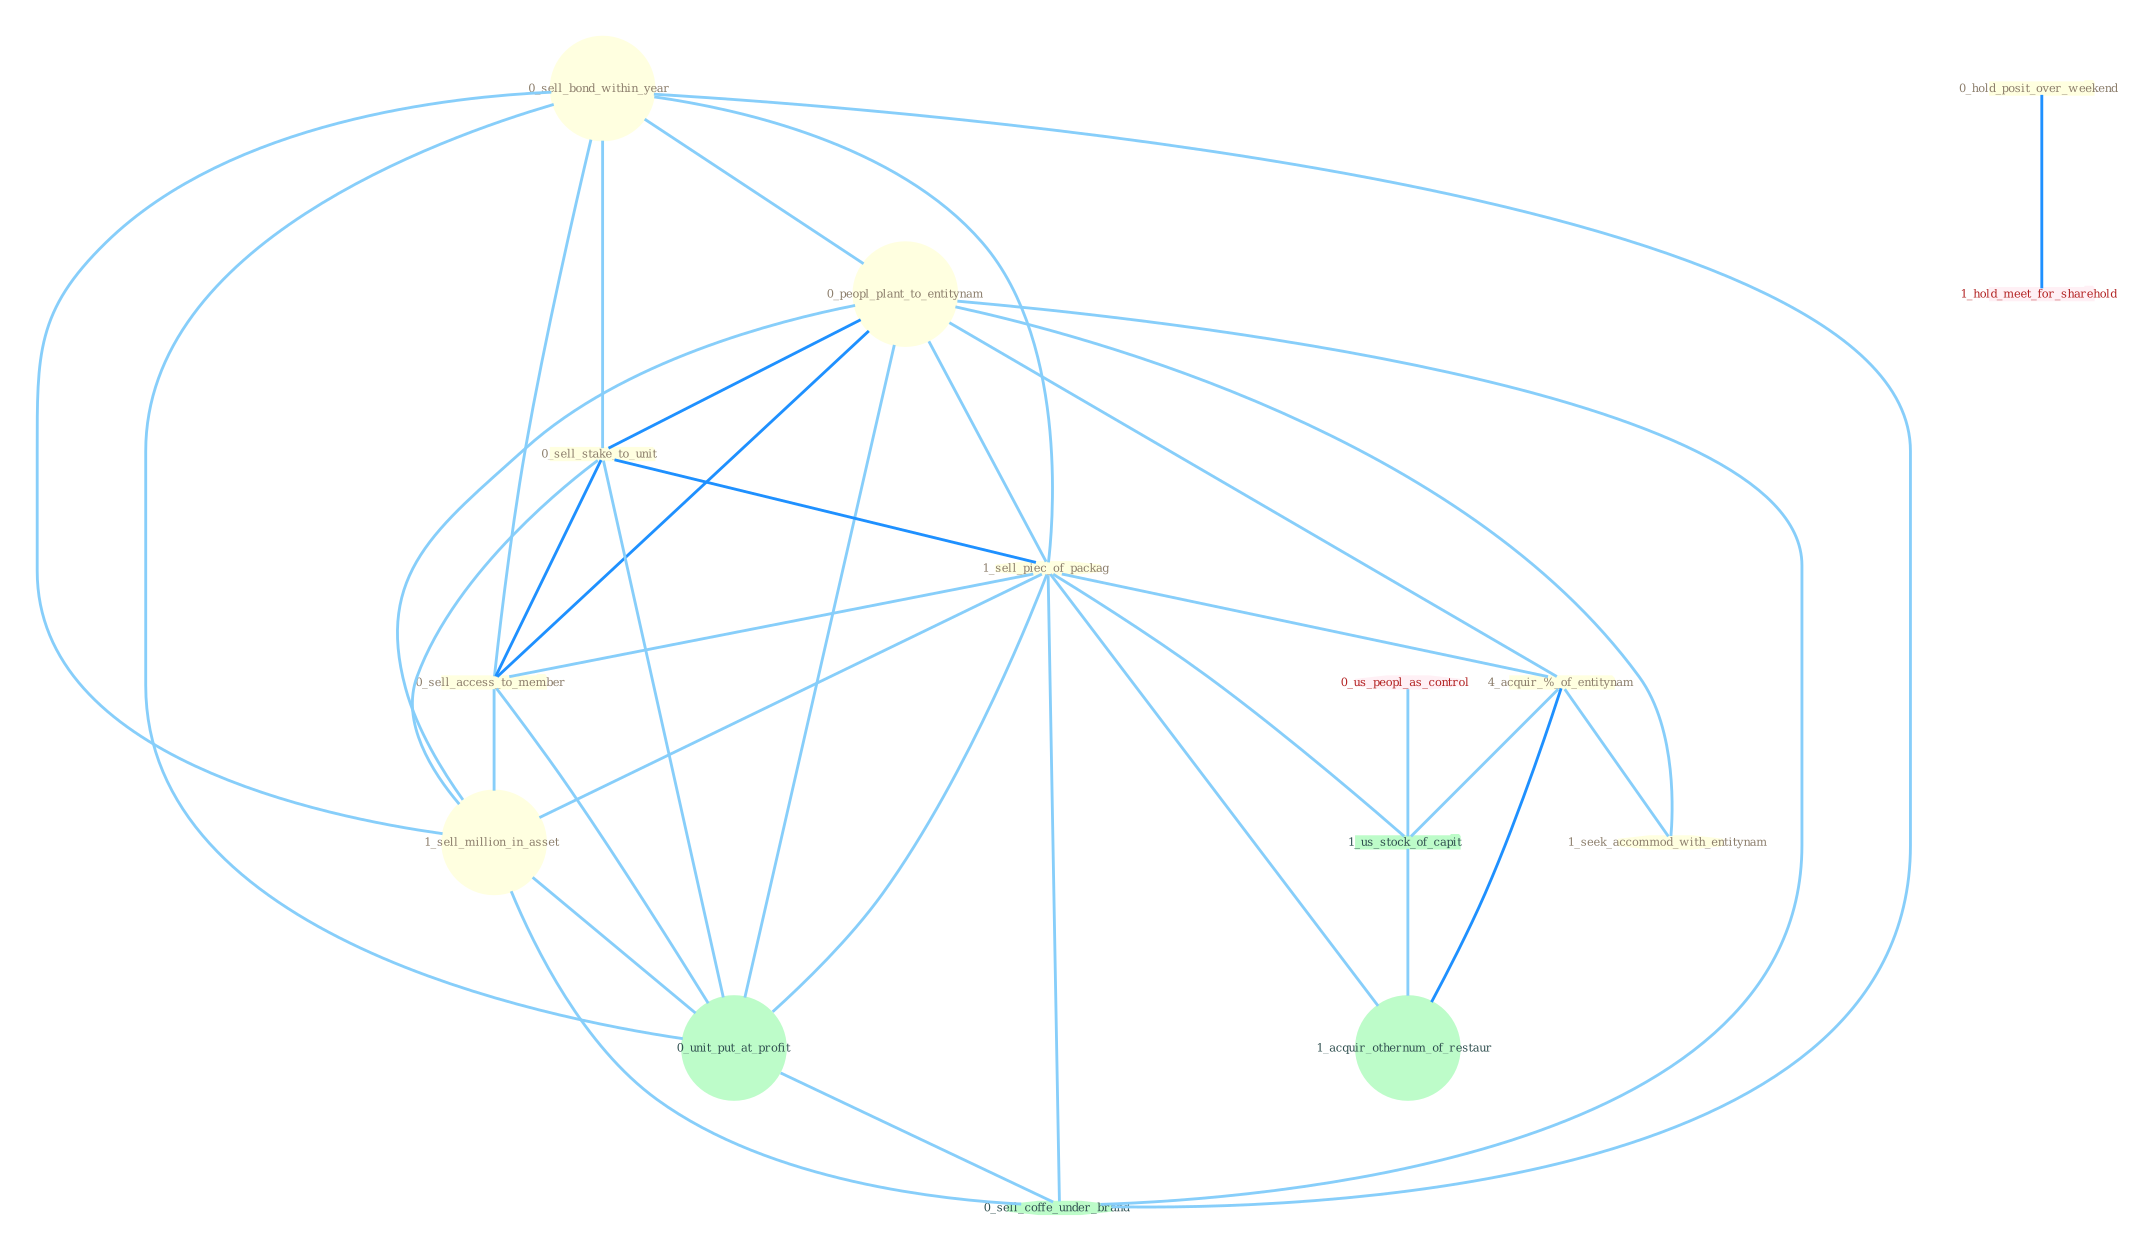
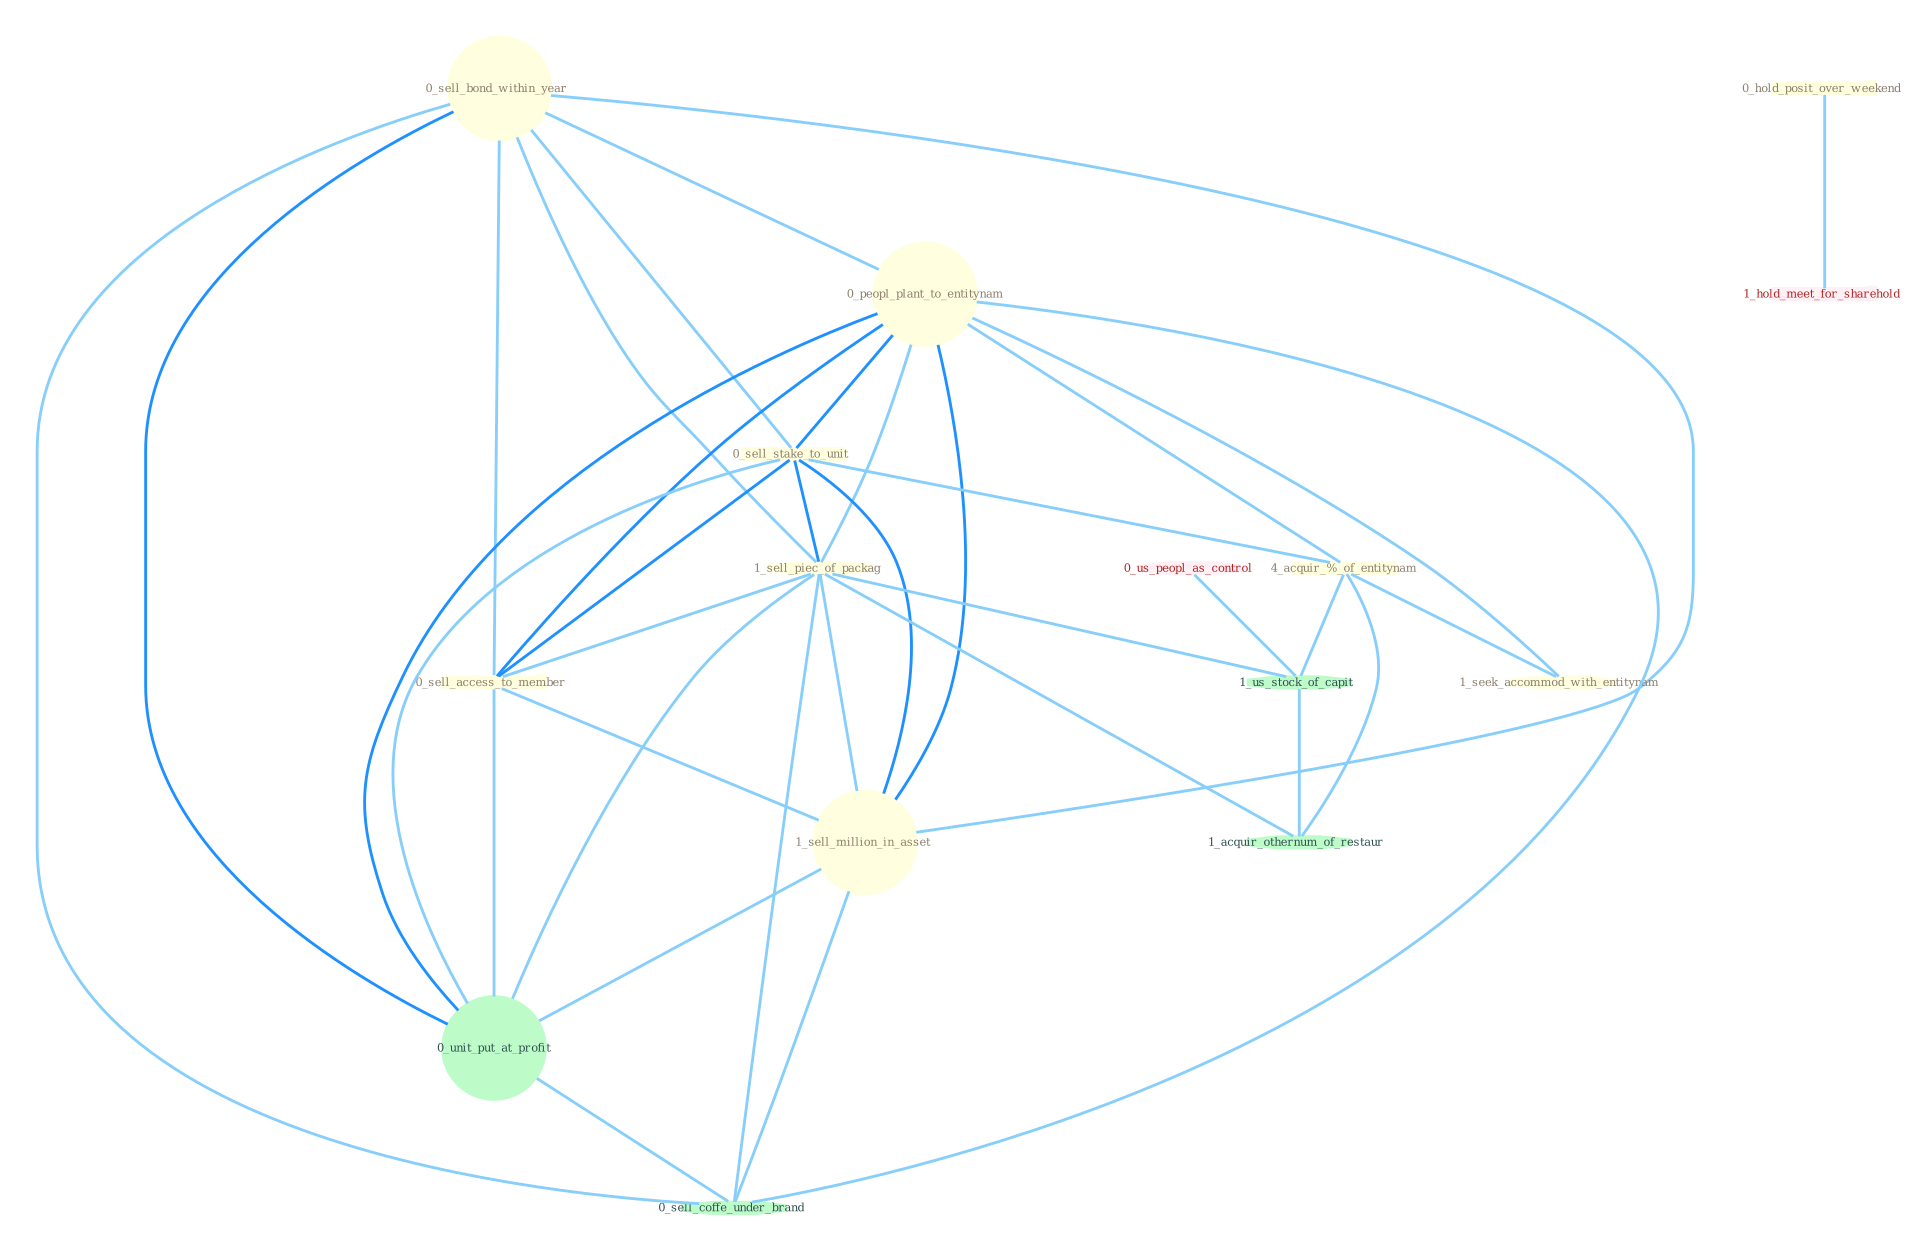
  graph {
    node [color="#ffffe0" fixedsize=true fontcolor="#8b7d6b" fontsize=4 shape=octagon style=filled]
    edge [color="#87cefa" w=1]
    "0_sell_bond_within_year " [height=.06 shape=circle width=.5]
    n2 [height=.06 label="0_peopl_plant_to_entitynam" shape=circle width=.5]
    "0_sell_stake_to_unit " [height=.06 shape=note width=.5]
    "1_sell_piec_of_packag " [height=.06 width=.5]
    "0_sell_access_to_member " [height=.06 shape=folder width=.5]
    n6 [height=.06 label="4_acquir_%_of_entitynam" shape=note width=.5]
    "1_seek_accommod_with_entitynam " [height=.06 width=.5]
    "0_hold_posit_over_weekend " [height=.06 shape=folder width=.5]
    "1_sell_million_in_asset " [height=.06 shape=circle width=.5]
    "0_us_peopl_as_control " [color="#fff0f5" fontcolor="#b22222" height=.06 width=.5]
    "1_hold_meet_for_sharehold " [color="#fff0f5" fontcolor="#b22222" height=.06 shape=folder width=.5]
    n12 [color="#BDFCC9" fontcolor="#2f4f4f" height=.06 label="0_unit_put_at_profit" shape=circle width=.5]
    "0_sell_coffe_under_brand " [color="#BDFCC9" fontcolor="#2f4f4f" height=.06 width=.5]
-   "1_us_stock_of_capit " [color="#BDFCC9" fontcolor="#2f4f4f" height=.06 shape=folder width=.5]
-   "1_acquir_othernum_of_restaur " [color="#BDFCC9" fontcolor="#2f4f4f" height=.06 shape=circle width=.5]
+   "1_us_stock_of_capit " [color="#BDFCC9" fontcolor="#2f4f4f" height=.06 width=.5]
+   "1_acquir_othernum_of_restaur " [color="#BDFCC9" fontcolor="#2f4f4f" height=.06 width=.5]
    subgraph sub_1 {
      "0_sell_bond_within_year "
      n2
      "0_sell_stake_to_unit "
      "1_sell_piec_of_packag "
      "0_sell_access_to_member "
      n6
      "1_seek_accommod_with_entitynam "
      "0_hold_posit_over_weekend "
      "1_sell_million_in_asset "
    }
    subgraph sub_2 {
      "0_us_peopl_as_control "
      "1_hold_meet_for_sharehold "
    }
    "0_sell_bond_within_year " -- n2
    "0_sell_bond_within_year " -- "0_sell_stake_to_unit "
    "0_sell_bond_within_year " -- "1_sell_piec_of_packag "
    "0_sell_bond_within_year " -- "0_sell_access_to_member "
    "0_sell_bond_within_year " -- "1_sell_million_in_asset "
-   "0_sell_bond_within_year " -- n12
+   "0_sell_bond_within_year " -- n12 [color="#1e90ff"]
    "0_sell_bond_within_year " -- "0_sell_coffe_under_brand "
    n2 -- "0_sell_stake_to_unit " [color="#1e90ff" w=2]
    n2 -- "1_sell_piec_of_packag "
    n2 -- "0_sell_access_to_member " [color="#1e90ff" w=2]
    n2 -- n6
    n2 -- "1_seek_accommod_with_entitynam "
-   n2 -- "1_sell_million_in_asset "
-   n2 -- n12
+   n2 -- "1_sell_million_in_asset " [color="#1e90ff"]
+   n2 -- n12 [color="#1e90ff"]
    n2 -- "0_sell_coffe_under_brand "
    "0_sell_stake_to_unit " -- "1_sell_piec_of_packag " [color="#1e90ff"]
    "0_sell_stake_to_unit " -- "0_sell_access_to_member " [color="#1e90ff" w=2]
-   "0_sell_stake_to_unit " -- "1_sell_million_in_asset "
+   "0_sell_stake_to_unit " -- "1_sell_million_in_asset " [color="#1e90ff"]
    "0_sell_stake_to_unit " -- n12
    "1_sell_piec_of_packag " -- "0_sell_access_to_member "
-   "1_sell_piec_of_packag " -- n6
+   "0_sell_stake_to_unit " -- n6
    "1_sell_piec_of_packag " -- "1_sell_million_in_asset "
    "1_sell_piec_of_packag " -- n12
    "1_sell_piec_of_packag " -- "0_sell_coffe_under_brand "
    "1_sell_piec_of_packag " -- "1_us_stock_of_capit "
    "1_sell_piec_of_packag " -- "1_acquir_othernum_of_restaur "
    "0_sell_access_to_member " -- "1_sell_million_in_asset "
    "0_sell_access_to_member " -- n12
    n6 -- "1_seek_accommod_with_entitynam "
    n6 -- "1_us_stock_of_capit "
-   n6 -- "1_acquir_othernum_of_restaur " [color="#1e90ff" w=2]
-   "0_hold_posit_over_weekend " -- "1_hold_meet_for_sharehold " [color="#1e90ff"]
+   n6 -- "1_acquir_othernum_of_restaur " [w=2]
+   "0_hold_posit_over_weekend " -- "1_hold_meet_for_sharehold "
    "1_sell_million_in_asset " -- n12
    "1_sell_million_in_asset " -- "0_sell_coffe_under_brand "
    "0_us_peopl_as_control " -- "1_us_stock_of_capit "
    n12 -- "0_sell_coffe_under_brand "
    "1_us_stock_of_capit " -- "1_acquir_othernum_of_restaur "
  }
